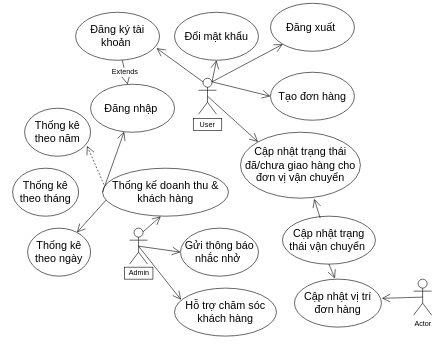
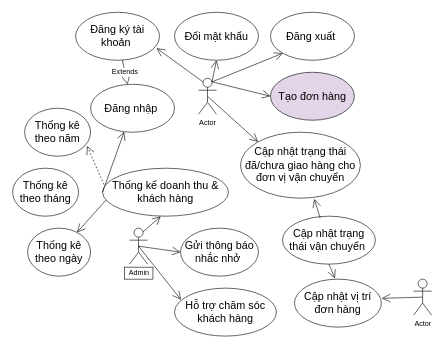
  <mxCell id="0" />
  <mxCell id="1" parent="0" />
  <mxCell id="2" value="&lt;font style=&quot;font-size: 18px;&quot;&gt;Đăng nhập&amp;nbsp;&lt;/font&gt;" style="ellipse;whiteSpace=wrap;html=1;" vertex="1" parent="1"><mxGeometry x="150" y="140" width="140" height="80" as="geometry" /></mxCell>
  <mxCell id="3" value="Actor" style="shape=umlActor;verticalLabelPosition=bottom;verticalAlign=top;html=1;outlineConnect=0;" vertex="1" parent="1"><mxGeometry x="330" y="130" width="30" height="60" as="geometry" /></mxCell>
  <mxCell id="4" value="&lt;span style=&quot;font-size: 18px;&quot;&gt;Đăng ký tài khoản&amp;nbsp;&lt;/span&gt;" style="ellipse;whiteSpace=wrap;html=1;" vertex="1" parent="1"><mxGeometry x="125" y="20" width="140" height="80" as="geometry" /></mxCell>
- <mxCell id="5" value="&lt;span style=&quot;font-size: 18px;&quot;&gt;Đăng xuất&amp;nbsp;&lt;/span&gt;" style="ellipse;whiteSpace=wrap;html=1;" vertex="1" parent="1"><mxGeometry x="450" y="5" width="140" height="80" as="geometry" /></mxCell>
+ <mxCell id="5" value="&lt;span style=&quot;font-size: 18px;&quot;&gt;Đăng xuất&amp;nbsp;&lt;/span&gt;" style="ellipse;whiteSpace=wrap;html=1;" vertex="1" parent="1"><mxGeometry x="450" y="20" width="140" height="80" as="geometry" /></mxCell>
  <mxCell id="6" value="&lt;span style=&quot;font-size: 18px;&quot;&gt;Đổi mật khẩu&lt;/span&gt;" style="ellipse;whiteSpace=wrap;html=1;" vertex="1" parent="1"><mxGeometry x="290" y="20" width="140" height="80" as="geometry" /></mxCell>
  <mxCell id="7" value="&lt;span style=&quot;font-size: 18px;&quot;&gt;Cập nhật trạng thái vận chuyển&amp;nbsp;&lt;/span&gt;" style="ellipse;whiteSpace=wrap;html=1;" vertex="1" parent="1"><mxGeometry x="470" y="360" width="155" height="80" as="geometry" /></mxCell>
- <mxCell id="8" value="&lt;span style=&quot;font-size: 18px;&quot;&gt;Tạo đơn hàng&lt;/span&gt;" style="ellipse;whiteSpace=wrap;html=1;" vertex="1" parent="1"><mxGeometry x="450" y="120" width="140" height="80" as="geometry" /></mxCell>
+ <mxCell id="8" value="&lt;span style=&quot;font-size: 18px;&quot;&gt;Tạo đơn hàng&lt;/span&gt;" style="ellipse;whiteSpace=wrap;html=1;fillColor=#e1d5e7;" vertex="1" parent="1"><mxGeometry x="450" y="120" width="140" height="80" as="geometry" /></mxCell>
  <mxCell id="9" value="&lt;span style=&quot;font-size: 18px;&quot;&gt;Thống kế doanh thu &amp;amp; khách hàng&lt;/span&gt;" style="ellipse;whiteSpace=wrap;html=1;" vertex="1" parent="1"><mxGeometry x="170" y="280" width="210" height="80" as="geometry" /></mxCell>
  <mxCell id="10" value="&lt;span style=&quot;font-size: 18px;&quot;&gt;Hỗ trợ chăm sóc khách hàng&lt;/span&gt;" style="ellipse;whiteSpace=wrap;html=1;" vertex="1" parent="1"><mxGeometry x="290" y="480" width="170" height="80" as="geometry" /></mxCell>
  <mxCell id="11" value="&lt;span style=&quot;font-size: 18px;&quot;&gt;Gửi thông báo nhắc nhở&amp;nbsp;&lt;/span&gt;" style="ellipse;whiteSpace=wrap;html=1;" vertex="1" parent="1"><mxGeometry x="300" y="380" width="130" height="80" as="geometry" /></mxCell>
  <mxCell id="12" value="Extends" style="endArrow=block;endSize=16;endFill=0;html=1;rounded=0;fontFamily=Helvetica;fontSize=12;fontColor=default;" edge="1" parent="1" source="4" target="2"><mxGeometry width="160" relative="1" as="geometry"><mxPoint x="120" y="150" as="sourcePoint" /><mxPoint x="280" y="150" as="targetPoint" /></mxGeometry></mxCell>
  <mxCell id="13" value="&lt;span style=&quot;font-size: 18px;&quot;&gt;Thống kê theo ngày&lt;/span&gt;" style="ellipse;whiteSpace=wrap;html=1;" vertex="1" parent="1"><mxGeometry x="45" y="380" width="105" height="80" as="geometry" /></mxCell>
  <mxCell id="14" value="&lt;span style=&quot;font-size: 18px;&quot;&gt;Thống kê theo tháng&lt;/span&gt;" style="ellipse;whiteSpace=wrap;html=1;" vertex="1" parent="1"><mxGeometry x="20" y="280" width="110" height="80" as="geometry" /></mxCell>
  <mxCell id="15" value="&lt;span style=&quot;font-size: 18px;&quot;&gt;Thống kê theo năm&lt;/span&gt;" style="ellipse;whiteSpace=wrap;html=1;" vertex="1" parent="1"><mxGeometry x="40" y="180" width="110" height="80" as="geometry" /></mxCell>
  <mxCell id="16" value="Actor" style="shape=umlActor;verticalLabelPosition=bottom;verticalAlign=top;html=1;outlineConnect=0;" vertex="1" parent="1"><mxGeometry x="215" y="380" width="30" height="60" as="geometry" /></mxCell>
  <mxCell id="17" value="" style="endArrow=open;endFill=1;endSize=12;html=1;rounded=0;fontFamily=Helvetica;fontSize=12;fontColor=default;entryX=0.462;entryY=1.005;entryDx=0;entryDy=0;entryPerimeter=0;exitX=0.75;exitY=0.1;exitDx=0;exitDy=0;exitPerimeter=0;" edge="1" parent="1" source="16" target="9"><mxGeometry width="160" relative="1" as="geometry"><mxPoint x="220" y="409.52" as="sourcePoint" /><mxPoint x="380" y="409.52" as="targetPoint" /></mxGeometry></mxCell>
  <mxCell id="18" value="" style="endArrow=open;endFill=1;endSize=12;html=1;rounded=0;fontFamily=Helvetica;fontSize=12;fontColor=default;exitX=0.75;exitY=0.1;exitDx=0;exitDy=0;exitPerimeter=0;entryX=0.5;entryY=1;entryDx=0;entryDy=0;" edge="1" parent="1" source="3" target="6"><mxGeometry width="160" relative="1" as="geometry"><mxPoint x="295" y="138.89" as="sourcePoint" /><mxPoint x="455" y="138.89" as="targetPoint" /></mxGeometry></mxCell>
  <mxCell id="19" value="" style="endArrow=open;endFill=1;endSize=12;html=1;rounded=0;fontFamily=Helvetica;fontSize=12;fontColor=default;exitX=0.75;exitY=0.1;exitDx=0;exitDy=0;exitPerimeter=0;entryX=0;entryY=1;entryDx=0;entryDy=0;" edge="1" parent="1" source="3" target="5"><mxGeometry width="160" relative="1" as="geometry"><mxPoint x="363" y="166" as="sourcePoint" /><mxPoint x="360" y="120" as="targetPoint" /></mxGeometry></mxCell>
  <mxCell id="20" value="" style="endArrow=open;endFill=1;endSize=12;html=1;rounded=0;fontFamily=Helvetica;fontSize=12;fontColor=default;entryX=0;entryY=0.5;entryDx=0;entryDy=0;exitX=0.75;exitY=0.1;exitDx=0;exitDy=0;exitPerimeter=0;" edge="1" parent="1" source="3" target="8"><mxGeometry width="160" relative="1" as="geometry"><mxPoint x="370" y="140" as="sourcePoint" /><mxPoint x="420" y="130" as="targetPoint" /></mxGeometry></mxCell>
  <mxCell id="21" value="" style="endArrow=open;endFill=1;endSize=12;html=1;rounded=0;fontFamily=Helvetica;fontSize=12;fontColor=default;entryX=0;entryY=0.5;entryDx=0;entryDy=0;exitX=0.5;exitY=0.5;exitDx=0;exitDy=0;exitPerimeter=0;" edge="1" parent="1" source="16" target="11"><mxGeometry width="160" relative="1" as="geometry"><mxPoint x="240" y="396" as="sourcePoint" /><mxPoint x="269" y="370" as="targetPoint" /></mxGeometry></mxCell>
  <mxCell id="22" value="" style="endArrow=open;endFill=1;endSize=12;html=1;rounded=0;fontFamily=Helvetica;fontSize=12;fontColor=default;entryX=0.064;entryY=0.242;entryDx=0;entryDy=0;entryPerimeter=0;" edge="1" parent="1" target="10"><mxGeometry width="160" relative="1" as="geometry"><mxPoint x="230" y="410" as="sourcePoint" /><mxPoint x="310" y="440" as="targetPoint" /></mxGeometry></mxCell>
  <mxCell id="23" value="" style="endArrow=open;endFill=1;endSize=12;html=1;rounded=0;fontFamily=Helvetica;fontSize=12;fontColor=default;exitX=0;exitY=0.5;exitDx=0;exitDy=0;" edge="1" parent="1" source="9" target="2"><mxGeometry width="160" relative="1" as="geometry"><mxPoint x="150" y="380" as="sourcePoint" /><mxPoint x="179" y="354" as="targetPoint" /></mxGeometry></mxCell>
  <mxCell id="24" value="" style="endArrow=open;endFill=1;endSize=12;html=1;rounded=0;fontFamily=Helvetica;fontSize=12;fontColor=default;exitX=0.027;exitY=0.665;exitDx=0;exitDy=0;exitPerimeter=0;" edge="1" parent="1" source="9" target="13"><mxGeometry width="160" relative="1" as="geometry"><mxPoint x="180" y="320" as="sourcePoint" /><mxPoint x="160" y="320" as="targetPoint" /></mxGeometry></mxCell>
  <mxCell id="25" value="" style="endArrow=open;endFill=1;endSize=12;html=1;rounded=0;fontFamily=Helvetica;fontSize=12;fontColor=default;exitX=0.011;exitY=0.342;exitDx=0;exitDy=0;exitPerimeter=0;entryX=0.947;entryY=0.786;entryDx=0;entryDy=0;entryPerimeter=0;dashed=1;" edge="1" parent="1" source="9" target="15"><mxGeometry width="160" relative="1" as="geometry"><mxPoint x="195" y="240" as="sourcePoint" /><mxPoint x="150" y="296" as="targetPoint" /></mxGeometry></mxCell>
  <mxCell id="26" value="" style="endArrow=open;endFill=1;endSize=12;html=1;rounded=0;fontFamily=Helvetica;fontSize=12;fontColor=default;exitX=0.25;exitY=0.1;exitDx=0;exitDy=0;exitPerimeter=0;entryX=0.965;entryY=0.748;entryDx=0;entryDy=0;entryPerimeter=0;" edge="1" parent="1" source="3" target="4"><mxGeometry width="160" relative="1" as="geometry"><mxPoint x="363" y="166" as="sourcePoint" /><mxPoint x="360" y="120" as="targetPoint" /></mxGeometry></mxCell>
  <mxCell id="27" value="" style="endArrow=none;html=1;rounded=0;fontSize=12;startSize=8;endSize=8;curved=1;" edge="1" parent="1" source="29"><mxGeometry width="50" height="50" relative="1" as="geometry"><mxPoint x="207.5" y="455.5" as="sourcePoint" /><mxPoint x="252.5" y="455.5" as="targetPoint" /></mxGeometry></mxCell>
  <mxCell id="28" value="" style="endArrow=none;html=1;rounded=0;fontSize=12;startSize=8;endSize=8;curved=1;" edge="1" parent="1" target="29"><mxGeometry width="50" height="50" relative="1" as="geometry"><mxPoint x="207.5" y="455.5" as="sourcePoint" /><mxPoint x="252.5" y="455.5" as="targetPoint" /></mxGeometry></mxCell>
  <mxCell id="29" value="Admin" style="rounded=0;whiteSpace=wrap;html=1;" vertex="1" parent="1"><mxGeometry x="206.5" y="445" width="47.5" height="20" as="geometry" /></mxCell>
- <mxCell id="30" value="User" style="rounded=0;whiteSpace=wrap;html=1;" vertex="1" parent="1"><mxGeometry x="321.25" y="197" width="47.5" height="20" as="geometry" /></mxCell>
  <mxCell id="31" value="&lt;span style=&quot;font-size: 18px;&quot;&gt;Cập nhật trạng thái đã/chưa giao hàng cho đơn vị vận chuyển&lt;/span&gt;" style="ellipse;whiteSpace=wrap;html=1;" vertex="1" parent="1"><mxGeometry x="400" y="220" width="200" height="110" as="geometry" /></mxCell>
  <mxCell id="32" value="&lt;span style=&quot;font-size: 18px;&quot;&gt;Cập nhật vị trí đơn hàng&lt;/span&gt;" style="ellipse;whiteSpace=wrap;html=1;" vertex="1" parent="1"><mxGeometry x="490" y="465" width="145" height="80" as="geometry" /></mxCell>
  <mxCell id="33" value="" style="endArrow=open;endFill=1;endSize=12;html=1;rounded=0;fontSize=12;curved=1;entryX=0;entryY=0;entryDx=0;entryDy=0;exitX=0.5;exitY=0.5;exitDx=0;exitDy=0;exitPerimeter=0;" edge="1" parent="1" source="3" target="31"><mxGeometry width="160" relative="1" as="geometry"><mxPoint x="350" y="178.75" as="sourcePoint" /><mxPoint x="510" y="178.75" as="targetPoint" /></mxGeometry></mxCell>
  <mxCell id="34" value="" style="endArrow=open;endFill=1;endSize=12;html=1;rounded=0;fontSize=12;curved=1;exitX=0.406;exitY=0.041;exitDx=0;exitDy=0;exitPerimeter=0;entryX=0.615;entryY=1.011;entryDx=0;entryDy=0;entryPerimeter=0;" edge="1" parent="1" source="7" target="31"><mxGeometry width="160" relative="1" as="geometry"><mxPoint x="500" y="330" as="sourcePoint" /><mxPoint x="560" y="340" as="targetPoint" /></mxGeometry></mxCell>
  <mxCell id="35" value="" style="endArrow=open;endFill=1;endSize=12;html=1;rounded=0;fontSize=12;curved=1;exitX=0.5;exitY=1;exitDx=0;exitDy=0;entryX=0.465;entryY=-0.014;entryDx=0;entryDy=0;entryPerimeter=0;" edge="1" parent="1" source="7" target="32"><mxGeometry width="160" relative="1" as="geometry"><mxPoint x="510" y="472" as="sourcePoint" /><mxPoint x="500" y="440" as="targetPoint" /></mxGeometry></mxCell>
  <mxCell id="36" value="Actor" style="shape=umlActor;verticalLabelPosition=bottom;verticalAlign=top;html=1;" vertex="1" parent="1"><mxGeometry x="688.75" y="465" width="30" height="60" as="geometry" /></mxCell>
  <mxCell id="37" value="" style="endArrow=open;endFill=1;endSize=12;html=1;rounded=0;fontSize=12;curved=1;exitX=0.5;exitY=0.5;exitDx=0;exitDy=0;exitPerimeter=0;entryX=1.005;entryY=0.4;entryDx=0;entryDy=0;entryPerimeter=0;" edge="1" parent="1" source="36" target="32"><mxGeometry width="160" relative="1" as="geometry"><mxPoint x="600" y="352" as="sourcePoint" /><mxPoint x="590" y="320" as="targetPoint" /></mxGeometry></mxCell>
